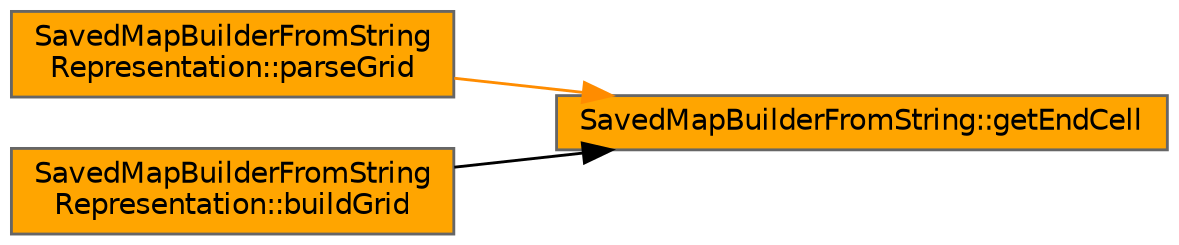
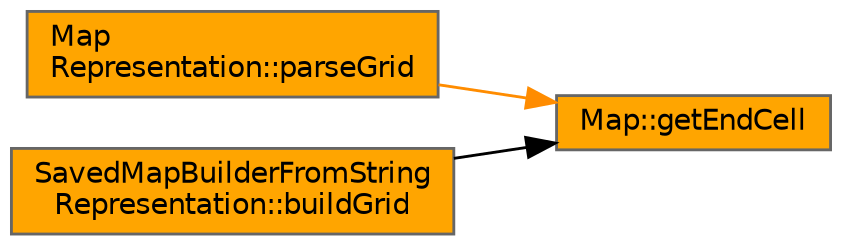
  digraph {
    rankdir=RL
    node [color=grey40 fillcolor=orange fontname=Helvetica fontsize=10 shape=box style=filled]
    edge [dir=back fontname=Helvetica fontsize=10 labelfontname=Helvetica labelfontsize=10 style=solid]
-   n1 [color=gray40 fontcolor=black height=0.2 label="SavedMapBuilderFromString::getEndCell" width=0.4]
-   n2 [height=0.2 label="SavedMapBuilderFromString\lRepresentation::parseGrid" width=0.4]
+   n1 [color=gray40 fontcolor=black height=0.2 label="Map::getEndCell" width=0.4]
+   n2 [height=0.2 label="Map\lRepresentation::parseGrid" width=0.4]
    n3 [height=0.2 label="SavedMapBuilderFromString\lRepresentation::buildGrid" width=0.4]
    n1 -> n2 [color=darkorange]
    n1 -> n3 [color=black]
  }
